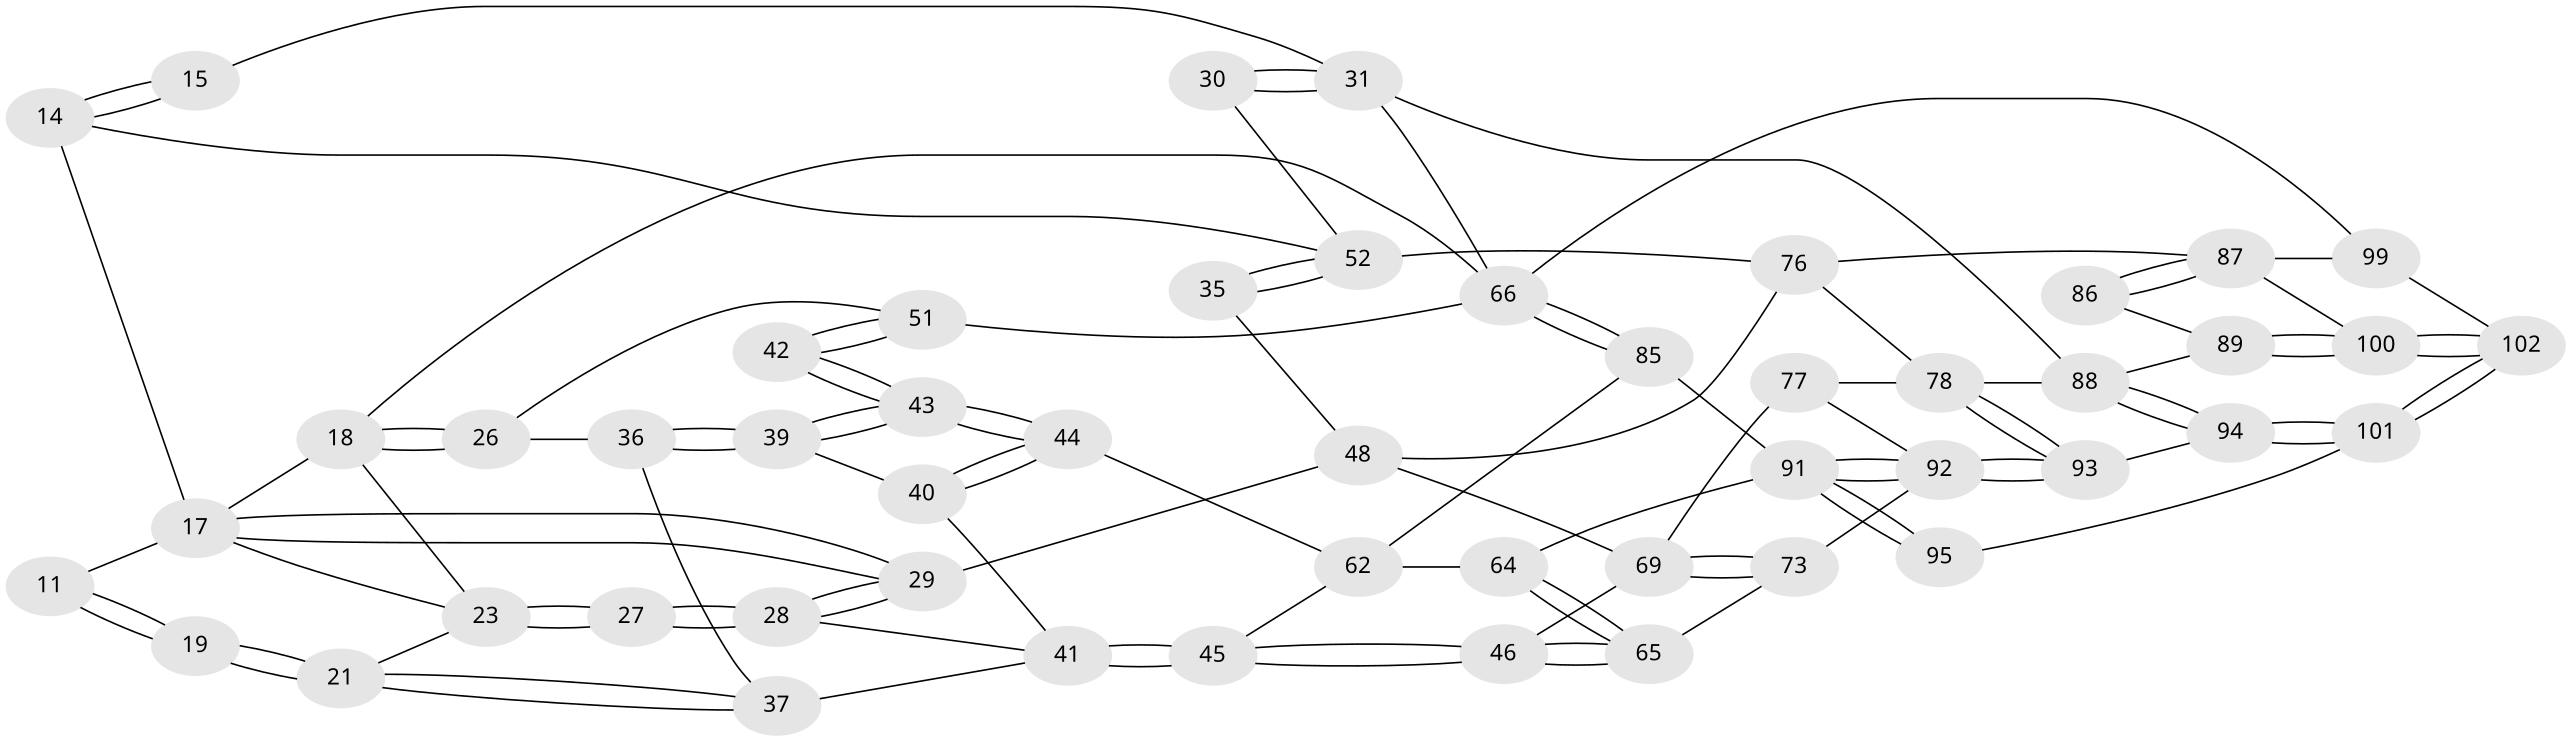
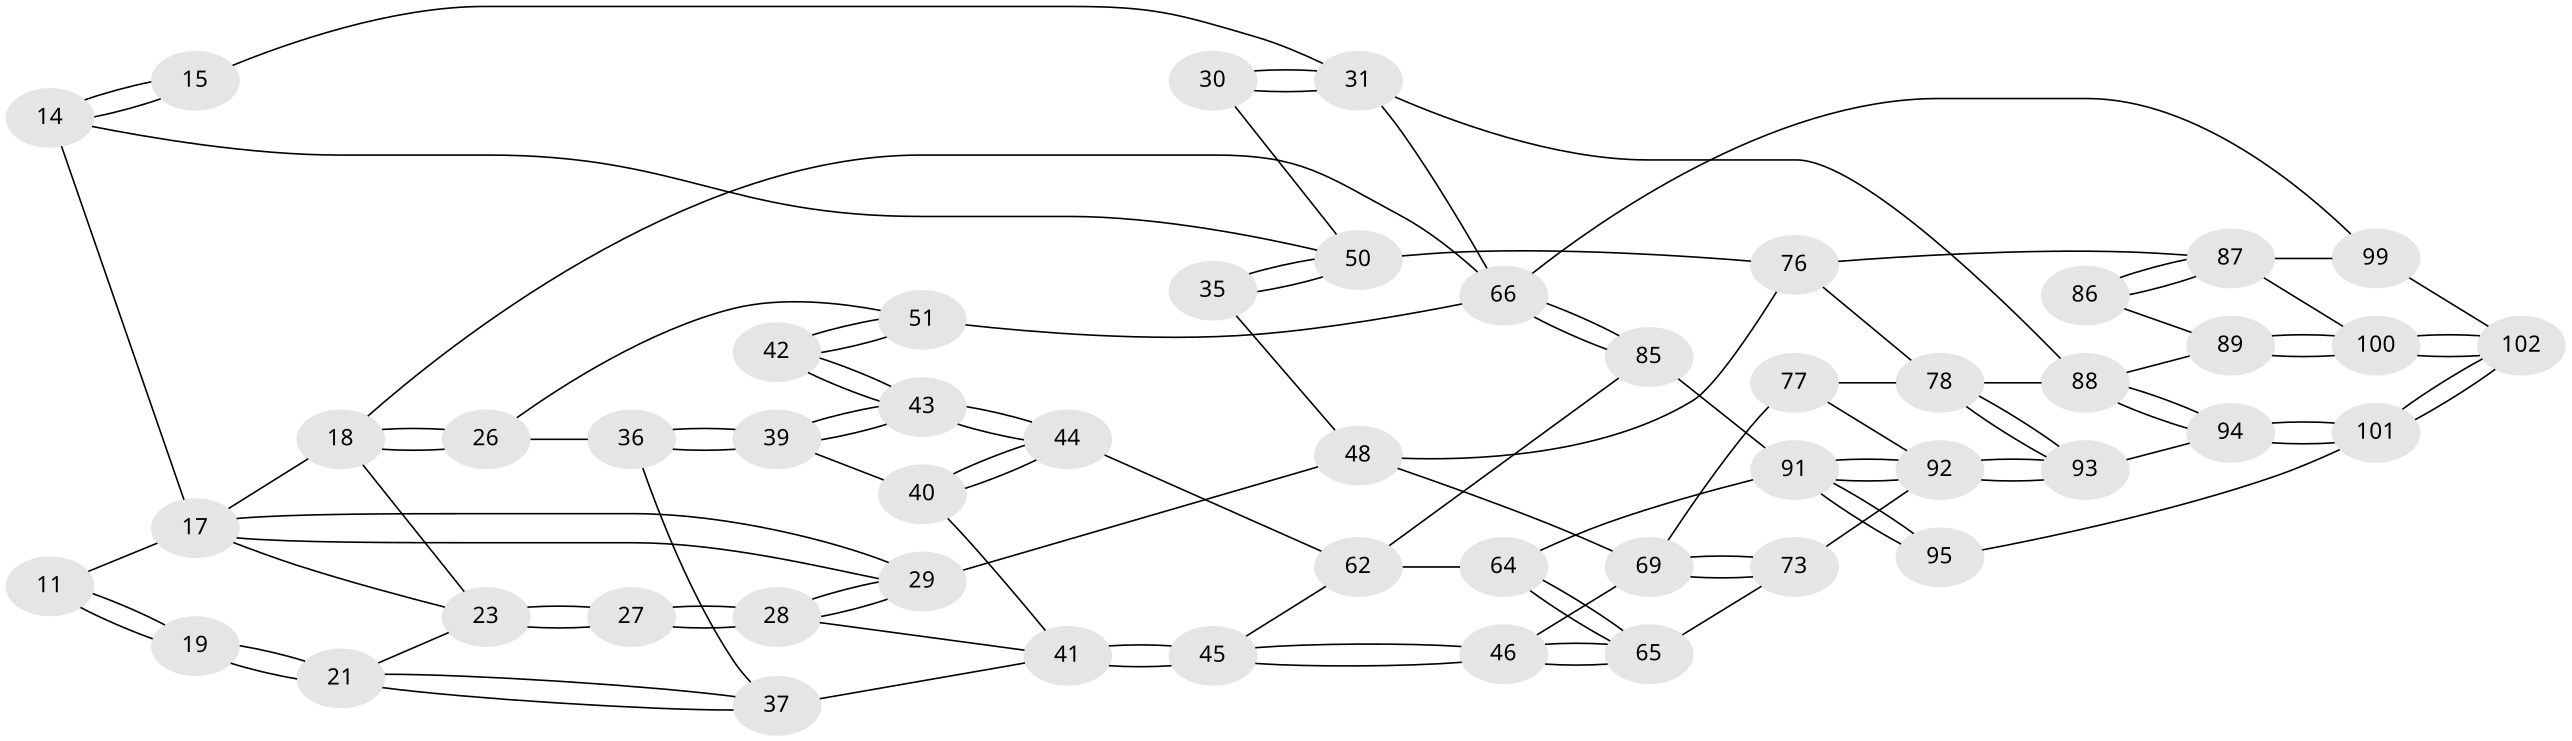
  graph {
    fontname="Noto Sans"
    rankdir=LR
    node [color=gray90 fontname="Noto Sans" style=filled]
    edge [fontname="Noto Sans"]
    17 [super="+16+12"]
    11
    19
    18 [super="+2"]
    23 [super="+22"]
    29
    21
    14 [super="+13+7"]
    15 [super="+6"]
-   52 [super="+33+32"]
+   52 [super="+33+32" label=50]
    31 [super="+20"]
    76 [super="+59+53+58"]
    66 [super="+3+60"]
    88
    26
    27
    48 [super="+34"]
    36
    51 [super="+24+25"]
    99 [super="+57"]
    85 [super="+67+61"]
    37
    41 [super="+38"]
    28
    39
    45
    69 [super="+47"]
    30
    102 [super="+98"]
    35
    40
    43
    44
    62 [super="+50"]
    46
    42
    64 [super="+63"]
    65
    73 [super="+72"]
    77 [super="+70"]
    78 [super="+75+71"]
    87 [super="+79"]
    91 [super="+83+90"]
    92 [super="+84"]
    95
    93
    100 [super="+97"]
    89
    94
    86
    101
    17 -- 18
    17 -- 23
    17 -- 29
    17 -- 29
    11 -- 17 [weight=2]
    11 -- 19
    11 -- 19
    19 -- 21
    19 -- 21
    18 -- 23
    18 -- 66
    18 -- 26
    18 -- 26
    23 -- 27 [weight=2]
    23 -- 27
    29 -- 48
    21 -- 23
    21 -- 37
    21 -- 37
    14 -- 17 [weight=2]
    14 -- 15 [weight=2]
    14 -- 15
    14 -- 52
    15 -- 31 [weight=2]
    52 -- 76
    31 -- 66
    31 -- 88 [weight=2]
    76 -- 78 [weight=2]
    76 -- 87 [weight=2]
    66 -- 99
    66 -- 85 [weight=2]
    66 -- 85
    88 -- 89
    88 -- 94
    88 -- 94
    26 -- 36
    26 -- 51
    27 -- 28
    27 -- 28
    48 -- 76
    48 -- 69
    36 -- 37
    36 -- 39
    36 -- 39
    51 -- 66 [weight=2]
    99 -- 102
    85 -- 91 [weight=2]
    37 -- 41
    41 -- 45
    41 -- 45
    28 -- 29
    28 -- 29
    28 -- 41
    39 -- 40
    39 -- 43
    39 -- 43
    45 -- 62
    45 -- 46
    45 -- 46
    69 -- 73
    69 -- 73
    69 -- 77
    30 -- 52
    30 -- 31 [weight=2]
    30 -- 31
    35 -- 52 [weight=2]
    35 -- 52
    35 -- 48
    40 -- 41
    40 -- 44
    40 -- 44
    43 -- 44
    43 -- 44
    44 -- 62
    62 -- 85
    62 -- 64 [weight=2]
    46 -- 69
    46 -- 65
    46 -- 65
    42 -- 51 [weight=2]
    42 -- 51
    42 -- 43
    42 -- 43
    64 -- 65
    64 -- 65
    64 -- 91
    65 -- 73
    73 -- 92 [weight=2]
    77 -- 78 [weight=2]
    77 -- 92
    78 -- 88
    78 -- 93
    78 -- 93
    87 -- 99
    87 -- 100 [weight=2]
    91 -- 92 [weight=2]
    91 -- 92
    91 -- 95 [weight=2]
    91 -- 95
    92 -- 93
    92 -- 93
    95 -- 101
    93 -- 94
    100 -- 102 [weight=2]
    100 -- 102
    89 -- 100
    89 -- 100
    94 -- 101
    94 -- 101
    86 -- 87 [weight=2]
    86 -- 87
    86 -- 89
    101 -- 102
    101 -- 102
  }
